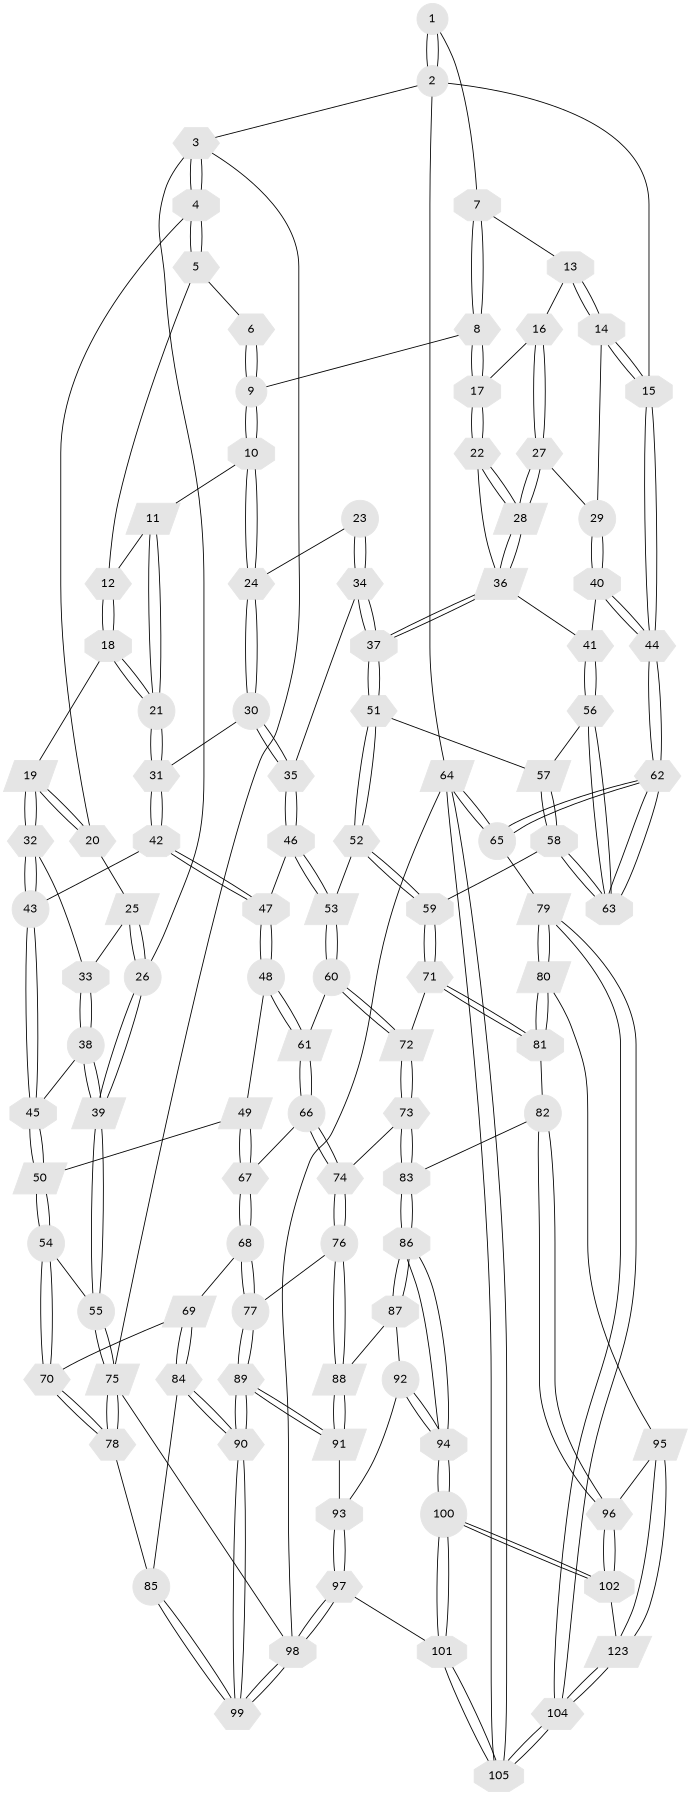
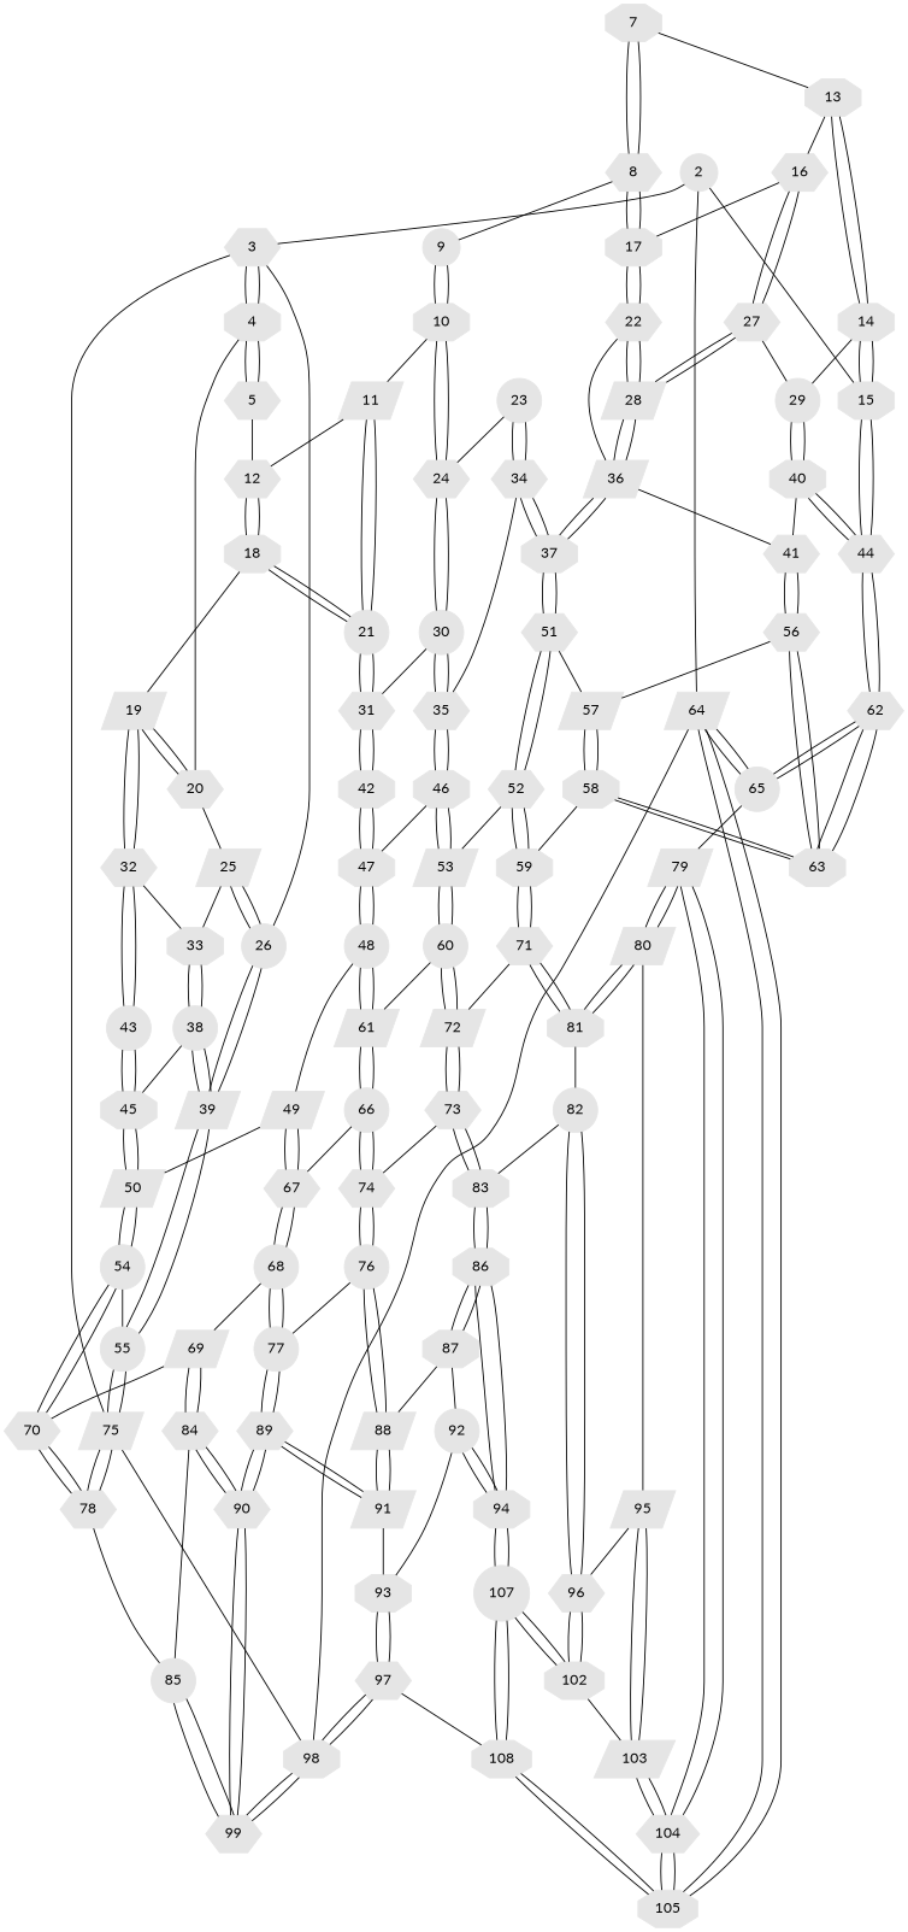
  graph {
    fontname=Lato
    node [color=gray90 fontname=Lato shape=hexagon style=filled]
    edge [fontname=Lato]
-   1 [shape=circle]
    2 [shape=circle]
    7 [shape=octagon]
    3
    15 [shape=octagon]
    64 [shape=parallelogram]
    8
    13 [shape=octagon]
    4 [shape=octagon]
    26 [shape=circle]
    75 [shape=parallelogram]
    44
    65 [shape=circle]
    98 [shape=octagon]
    105 [shape=octagon]
    5
    20
    39 [shape=parallelogram]
    78
-   6
    12
    25 [shape=parallelogram]
    9 [shape=circle]
    18 [shape=octagon]
    10 [shape=octagon]
    17 [shape=octagon]
    14 [shape=octagon]
    16
    22
    11 [shape=parallelogram]
    24
    21 [shape=circle]
    30 [shape=circle]
    31
    19 [shape=parallelogram]
    29 [shape=circle]
    27
    40 [shape=octagon]
    62
    28 [shape=parallelogram]
    36 [shape=parallelogram]
    32
    33 [shape=octagon]
    43 [shape=circle]
    42 [shape=octagon]
    23 [shape=circle]
    34
    35
    37 [shape=octagon]
    38 [shape=circle]
    55 [shape=circle]
    41
    46 [shape=octagon]
    47 [shape=octagon]
    45 [shape=octagon]
    51
    53 [shape=parallelogram]
    56
    52
    57 [shape=parallelogram]
    50 [shape=parallelogram]
    63 [shape=octagon]
    48 [shape=circle]
    54 [shape=circle]
    60 [shape=circle]
    49 [shape=parallelogram]
    61 [shape=parallelogram]
    67
    66 [shape=circle]
    68 [shape=circle]
    70
    59 [shape=octagon]
    58 [shape=octagon]
    71
    72 [shape=parallelogram]
    81 [shape=octagon]
    73
    74
    79 [shape=parallelogram]
    99
    80 [shape=parallelogram]
    104
    76 [shape=circle]
    69 [shape=parallelogram]
    77 [shape=circle]
    84
    89
    85 [shape=circle]
    90
    82 [shape=circle]
    83 [shape=octagon]
    86 [shape=octagon]
    88 [shape=parallelogram]
    91 [shape=parallelogram]
    95 [shape=parallelogram]
    96
-   103 [shape=parallelogram label=123]
+   103 [shape=parallelogram]
    102 [shape=octagon]
    87 [shape=octagon]
    94 [shape=octagon]
    92 [shape=circle]
-   100 [shape=circle]
+   100 [shape=circle label=107]
    93 [shape=octagon]
    97
-   101 [shape=octagon]
-   1 -- 2
-   1 -- 2
-   1 -- 7
+   101 [shape=octagon label=108]
    2 -- 3
    2 -- 15
    2 -- 64
    7 -- 8
    7 -- 8
    7 -- 13
    3 -- 4
    3 -- 4
    3 -- 26
    3 -- 75
    15 -- 44
    15 -- 44
    64 -- 65
    64 -- 65
    64 -- 98
    64 -- 105
    64 -- 105
    8 -- 9
    8 -- 17
    8 -- 17
    13 -- 14
    13 -- 14
    13 -- 16
    4 -- 5
    4 -- 5
    4 -- 20
    26 -- 39
    26 -- 39
    75 -- 98
    75 -- 78
    75 -- 78
    44 -- 62
    44 -- 62
    65 -- 79
    98 -- 99
    98 -- 99
-   5 -- 6
    5 -- 12
    20 -- 25
    39 -- 55
    39 -- 55
    78 -- 85
-   6 -- 9
-   6 -- 9
    12 -- 18
    12 -- 18
    25 -- 26
    25 -- 26
    25 -- 33
    9 -- 10
    9 -- 10
    18 -- 21
    18 -- 21
    18 -- 19
    10 -- 11
    10 -- 24
    10 -- 24
    17 -- 22
    17 -- 22
    14 -- 15
    14 -- 15
    14 -- 29
    16 -- 17
    16 -- 27
    16 -- 27
    22 -- 28
    22 -- 28
    22 -- 36
    11 -- 12
    11 -- 21
    11 -- 21
    24 -- 30
    24 -- 30
    21 -- 31
    21 -- 31
    30 -- 31
    30 -- 35
    30 -- 35
    31 -- 42
    31 -- 42
    19 -- 20
    19 -- 20
    19 -- 32
    19 -- 32
    29 -- 40
    29 -- 40
    27 -- 29
    27 -- 28
    27 -- 28
    40 -- 44
    40 -- 44
    40 -- 41
    62 -- 65
    62 -- 65
    62 -- 63
    62 -- 63
    28 -- 36
    28 -- 36
    36 -- 37
    36 -- 37
    36 -- 41
    32 -- 33
    32 -- 43
    32 -- 43
    33 -- 38
    33 -- 38
    43 -- 45
    43 -- 45
-   42 -- 43
    42 -- 47
    42 -- 47
    23 -- 24
    23 -- 34
    23 -- 34
    34 -- 35
    34 -- 37
    34 -- 37
    35 -- 46
    35 -- 46
    37 -- 51
    37 -- 51
    38 -- 39
    38 -- 39
    38 -- 45
    55 -- 75
    55 -- 75
    41 -- 56
    41 -- 56
    46 -- 47
    46 -- 53
    46 -- 53
    47 -- 48
    47 -- 48
    45 -- 50
    45 -- 50
    51 -- 52
    51 -- 52
    51 -- 57
    53 -- 60
    53 -- 60
    56 -- 57
    56 -- 63
    56 -- 63
    52 -- 53
    52 -- 59
    52 -- 59
    57 -- 58
    57 -- 58
    50 -- 54
    50 -- 54
    48 -- 49
    48 -- 61
    48 -- 61
    54 -- 55
    54 -- 70
    54 -- 70
    60 -- 61
    60 -- 72
    60 -- 72
    49 -- 50
    49 -- 67
    49 -- 67
    61 -- 66
    61 -- 66
    67 -- 68
    67 -- 68
    66 -- 67
    66 -- 74
    66 -- 74
    68 -- 69
    68 -- 77
    68 -- 77
    70 -- 78
    70 -- 78
    59 -- 71
    59 -- 71
    58 -- 63
    58 -- 63
    58 -- 59
    71 -- 72
    71 -- 81
    71 -- 81
    72 -- 73
    72 -- 73
    81 -- 82
    73 -- 74
    73 -- 83
    73 -- 83
    74 -- 76
    74 -- 76
    79 -- 80
    79 -- 80
    79 -- 104
    79 -- 104
    80 -- 81
    80 -- 81
    80 -- 95
    104 -- 105
    104 -- 105
    76 -- 77
    76 -- 88
    76 -- 88
    69 -- 70
    69 -- 84
    69 -- 84
    77 -- 89
    77 -- 89
    84 -- 85
    84 -- 90
    84 -- 90
    89 -- 90
    89 -- 90
    89 -- 91
    89 -- 91
    85 -- 99
    85 -- 99
    90 -- 99
    90 -- 99
    82 -- 83
    82 -- 96
    82 -- 96
    83 -- 86
    83 -- 86
    86 -- 87
    86 -- 87
    86 -- 94
    86 -- 94
    88 -- 91
    88 -- 91
    91 -- 93
    95 -- 96
    95 -- 103
    95 -- 103
    96 -- 102
    96 -- 102
    103 -- 104
    103 -- 104
    102 -- 103
    87 -- 88
    87 -- 92
    94 -- 100
    94 -- 100
    92 -- 94
    92 -- 94
    92 -- 93
    100 -- 102
    100 -- 102
    100 -- 101
    100 -- 101
    93 -- 97
    93 -- 97
    97 -- 98
    97 -- 98
    97 -- 101
    101 -- 105
    101 -- 105
  }
